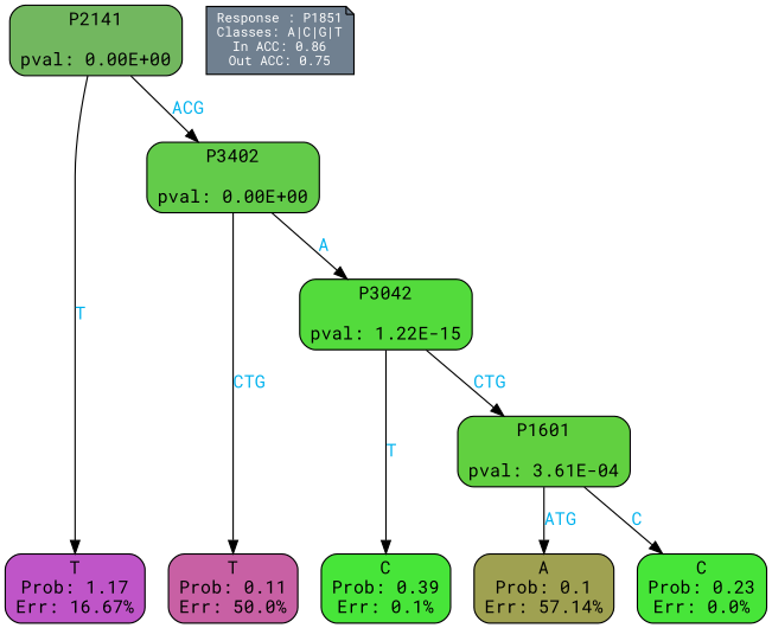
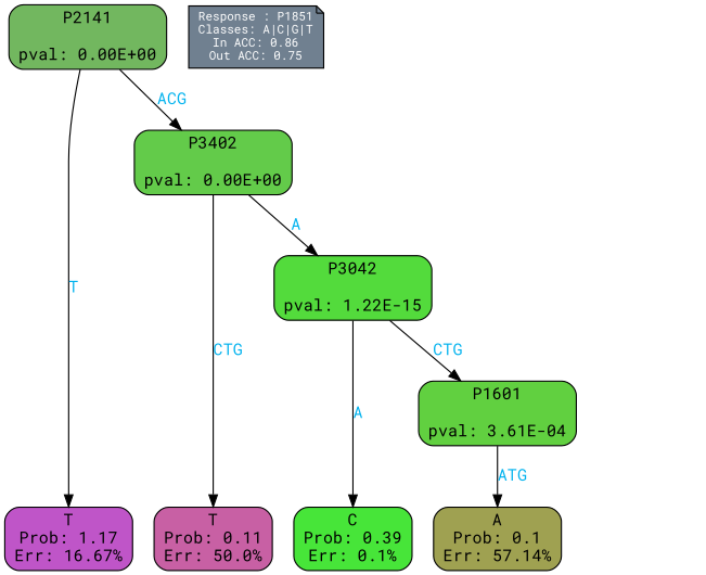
  digraph {
    fontname="Roboto Mono"
    ranksep=equally
    splines=polylines
    node [color=black fillcolor="#47e539" fontname="Roboto Mono" shape=box style="filled, rounded"]
    edge [fontcolor=deepskyblue2 fontname="Roboto Mono"]
    n1 [fillcolor="#9fa151" label="A\nProb: 0.1\nErr: 57.14%"]
-   n2 [label="C\nProb: 0.23\nErr: 0.0%"]
    n3 [label="C\nProb: 0.39\nErr: 0.1%"]
    n4 [fillcolor="#c860a4" label="T\nProb: 0.11\nErr: 50.0%"]
    n5 [fillcolor="#bf55c8" label="T\nProb: 1.17\nErr: 16.67%"]
    n6 [align=left fillcolor=slategray fontcolor=white fontsize=10 label="Response : P1851\nClasses: A|C|G|T\nIn ACC: 0.86\nOut ACC: 0.75\n" shape=note style=filled]
    n7 [fillcolor="#72b75f" label="P2141\n\npval: 0.00E+00"]
    n8 [fillcolor="#63cb4a" label="P3402\n\npval: 0.00E+00"]
    n9 [fillcolor="#53db3c" label="P3042\n\npval: 1.22E-15"]
    n10 [fillcolor="#61d040" label="P1601\n\npval: 3.61E-04"]
    subgraph sub_1 {
      rank=same
      n1
-     n2
      n3
      n4
      n5
    }
    subgraph sub_2 {
      rank=same
      n6
      n7
    }
    n7 -> n5 [label=T]
    n7 -> n8 [label=ACG]
    n8 -> n4 [label=CTG]
    n8 -> n9 [label=A]
-   n9 -> n3 [label=T]
+   n9 -> n3 [label=A]
    n9 -> n10 [label=CTG]
    n10 -> n1 [label=ATG]
-   n10 -> n2 [label=C]
  }
